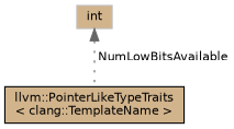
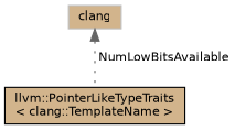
  digraph {
    node [fillcolor=tan fontname=Helvetica fontsize=10 shape=record style=filled]
    n1 [color=black fontcolor=black height=0.2 label="llvm::PointerLikeTypeTraits\l\< clang::TemplateName \>" width=0.4]
-   n2 [color=grey75 height=0.2 label=int width=0.4]
+   n2 [color=grey75 height=0.2 label=clang width=0.4]
    n2 -> n1 [color=gray40 dir=back fontname=Helvetica fontsize=10 label=" NumLowBitsAvailable" labelfontname=Helvetica labelfontsize=10 style=dotted]
  }
